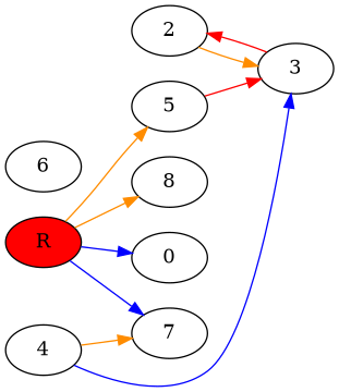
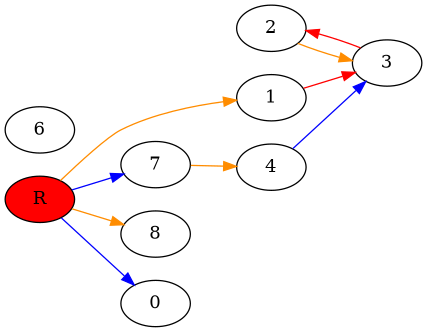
  digraph {
    rankdir=LR
    edge [color=darkorange]
    2
    3
-   5
+   5 [label=1]
    6
    7
    4
    R [fillcolor="#ff0000" style=filled]
    8
    n9 [label=0]
    2 -> 3
    3 -> 2 [color=red]
    5 -> 3 [color=red]
-   4 -> 7
+   7 -> 4
    4 -> 3 [color=blue]
    R -> 5
    R -> 7 [color=blue]
    R -> 8
    R -> n9 [color=blue]
  }
